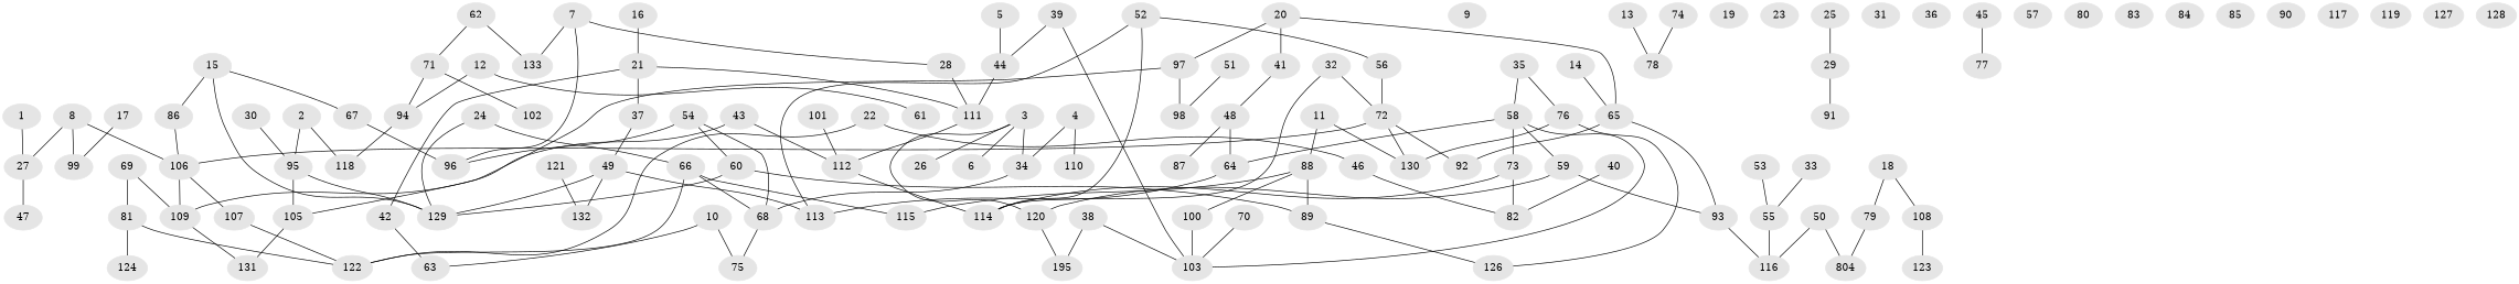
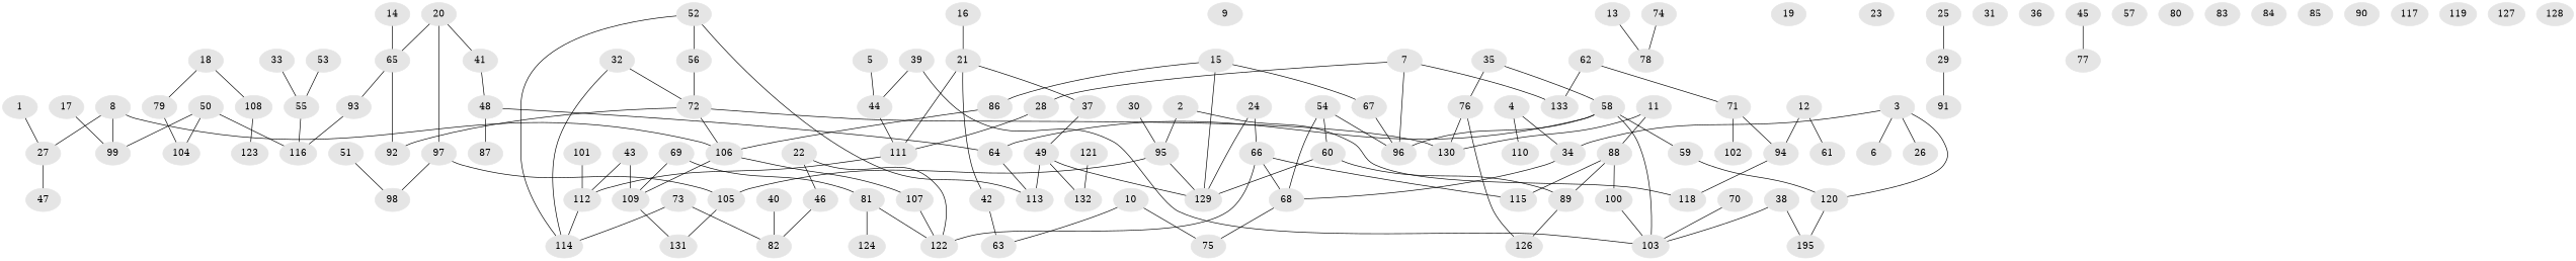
  graph {
    node [color=gray90 style=filled]
    1
    27
    47
    2
    95
    118
    129
    105
    3
    6
    26
    34
    120
    68
    n15 [label=195]
    4
    110
    5
    44
    111
    7
    28
    96
    133
    8
    99
    106
    109
    107
    9
    10
    63
    75
    11
    88
    130
    89
    115
    100
    12
    61
    94
    13
    78
    14
    65
    93
    92
    15
    67
    86
    16
    21
    37
    42
    17
    18
    79
    108
-   104 [label=804]
+   104
    123
    19
    20
    41
    97
    48
    98
    49
    112
    22
    46
    122
    82
    23
    24
    66
    25
    29
    91
    30
    31
    32
    72
    114
    33
    55
    116
    35
    58
    76
    103
    64
    59
    126
    36
    113
    132
    38
    39
    40
    87
    43
    131
    45
    77
    50
    51
    52
    56
    53
    54
    60
    57
    62
    71
    102
    69
    81
    124
    70
    73
    74
    80
    83
    84
    85
    90
    101
    117
    119
    121
    127
    128
    1 -- 27
    27 -- 47
    2 -- 95
    2 -- 118
    95 -- 129
    95 -- 105
    105 -- 131
    3 -- 6
    3 -- 26
    3 -- 34
    3 -- 120
    34 -- 68
    120 -- n15
    68 -- 75
    4 -- 34
    4 -- 110
    5 -- 44
    44 -- 111
    111 -- 112
    7 -- 28
    7 -- 96
    7 -- 133
    28 -- 111
    8 -- 27
    8 -- 99
    8 -- 106
    106 -- 109
    106 -- 107
    109 -- 131
    107 -- 122
    10 -- 63
    10 -- 75
    11 -- 88
    11 -- 130
    88 -- 89
    88 -- 115
    88 -- 100
    89 -- 126
    100 -- 103
    12 -- 61
    12 -- 94
    94 -- 118
    13 -- 78
    14 -- 65
    65 -- 93
    65 -- 92
    93 -- 116
    15 -- 129
    15 -- 67
    15 -- 86
    67 -- 96
    86 -- 106
    16 -- 21
    21 -- 111
    21 -- 37
    21 -- 42
    37 -- 49
    42 -- 63
    17 -- 99
    18 -- 79
    18 -- 108
    79 -- 104
    108 -- 123
    20 -- 65
    20 -- 41
    20 -- 97
    41 -- 48
    97 -- 105
    97 -- 98
    48 -- 64
    48 -- 87
    49 -- 129
    49 -- 113
    49 -- 132
    112 -- 114
    22 -- 46
    22 -- 122
    46 -- 82
    24 -- 129
    24 -- 66
    66 -- 68
    66 -- 115
    66 -- 122
    25 -- 29
    29 -- 91
    30 -- 95
    32 -- 72
    32 -- 114
    72 -- 106
    72 -- 130
    72 -- 92
    33 -- 55
    55 -- 116
    35 -- 58
    35 -- 76
-   58 -- 73
+   58 -- 96
    58 -- 103
    58 -- 64
    58 -- 59
    76 -- 130
    76 -- 126
    64 -- 113
    59 -- 120
-   59 -- 93
    38 -- n15
    38 -- 103
    39 -- 44
    39 -- 103
    40 -- 82
    43 -- 109
    43 -- 112
    45 -- 77
+   50 -- 99
    50 -- 104
    50 -- 116
    51 -- 98
    52 -- 114
    52 -- 113
    52 -- 56
    56 -- 72
    53 -- 55
    54 -- 68
    54 -- 96
    54 -- 60
    60 -- 129
    60 -- 89
    62 -- 133
    62 -- 71
    71 -- 94
    71 -- 102
    69 -- 109
    69 -- 81
    81 -- 122
    81 -- 124
    70 -- 103
    73 -- 82
    73 -- 114
    74 -- 78
    101 -- 112
    121 -- 132
  }
